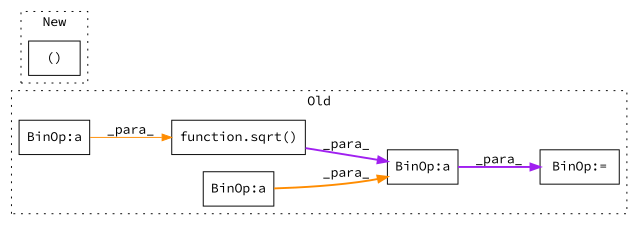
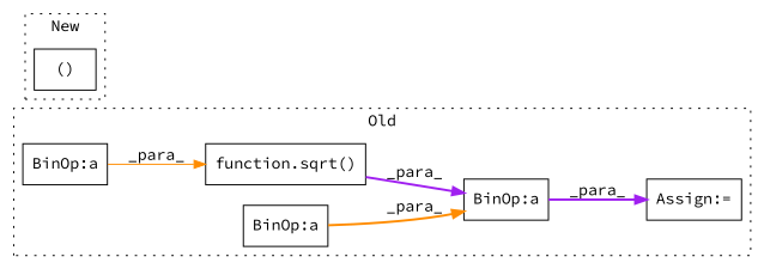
  digraph {
    rankdir=LR
    fontname="Source Code Pro"
    node [a=82 l=4 shape=box fontname="Source Code Pro"]
    edge [color=purple style=bold fontname="Source Code Pro"]
    n1 [a=75 l="5,1" label="function.sqrt()" s="4146,4212"]
    n2 [label="BinOp:a" s=4341]
-   n3 [a=68 l=3 label="BinOp:=" s=4290]
+   n3 [a=68 l=3 label="Assign:=" s=4290]
    n4 [label="BinOp:a" s=4193]
    n5 [label="BinOp:a" s=4250]
    n6 [a=54 l=23 label="()" s=4781]
    subgraph cluster_1 {
      label=Old
      style=dotted
      n1
      n2
      n3
      n4
      n5
    }
    subgraph cluster_2 {
      label=New
      style=dotted
      n6
    }
    n1 -> n2 [label=_para_]
    n2 -> n3 [label=_para_]
    n4 -> n1 [label=_para_ color=darkorange style=solid]
    n5 -> n2 [label=_para_ color=darkorange]
  }
